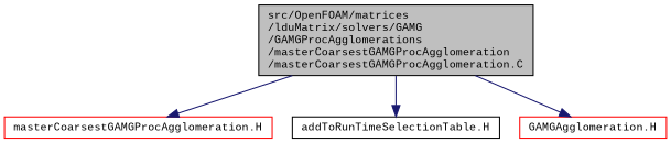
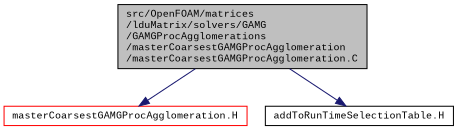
  digraph {
    fontname="Liberation Mono"
    node [color=black fontname="Liberation Mono" fontsize=10 shape=record]
    edge [color=midnightblue fontname="Liberation Mono" fontsize=10 labelfontname=Helvetica labelfontsize=10 style=solid]
    n1 [fillcolor=grey75 fontcolor=black height=0.2 label="src/OpenFOAM/matrices\l/lduMatrix/solvers/GAMG\l/GAMGProcAgglomerations\l/masterCoarsestGAMGProcAgglomeration\l/masterCoarsestGAMGProcAgglomeration.C" style=filled width=0.4]
    n2 [color=red height=0.2 label="masterCoarsestGAMGProcAgglomeration.H" width=0.4]
    n3 [height=0.2 label="addToRunTimeSelectionTable.H" width=0.4]
-   n4 [color=red height=0.2 label="GAMGAgglomeration.H" width=0.4]
    n1 -> n2
    n1 -> n3
-   n1 -> n4
  }
